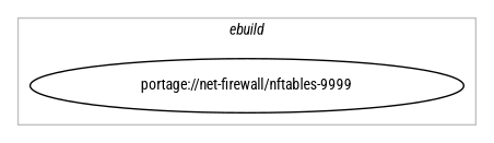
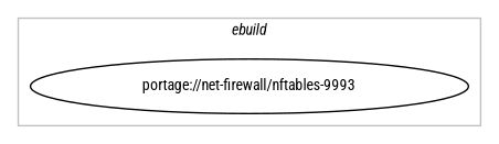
  digraph {
    compound=true
    concentrate=true
    fontname="Roboto Condensed"
    fontsize=10
    newrank=true
    rankdir=LR
    ranksep=1.5
-   n1 [color=black fontname="Roboto Condensed" fontsize=10 label="portage://net-firewall/nftables-9999" width=4]
+   n1 [color=black fontname="Roboto Condensed" fontsize=10 label="portage://net-firewall/nftables-9993" width=4]
    subgraph cluster_1 {
      color=gray
      label=<<i>ebuild</i>>
      n1
    }
    subgraph cluster_2 {
      color=gray
      label=<<i>dependencies</i>>
      subgraph cluster_3 {
        color=gray
        fillcolor="#eeeeee"
        label=<<i>compile</i>>
        style=filled
      }
      subgraph cluster_4 {
        color=gray
        fillcolor="#eeeeee"
        label=<<i>compile and run</i>>
        style=filled
      }
      subgraph cluster_5 {
        color=gray
        fillcolor="#eeeeee"
        label=<<i>run</i>>
        style=filled
      }
    }
    subgraph cluster_6 {
      color=gray
      label=<<i>candidates</i>>
      rank=same
    }
  }
